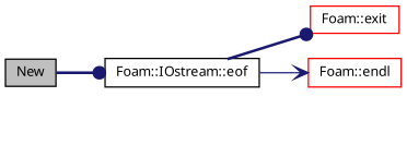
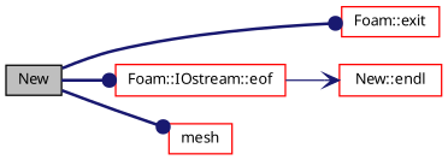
  digraph {
    fontname="Noto Sans"
    rankdir=LR
    node [color=red fontname="Noto Sans" fontsize=10 shape=record]
    edge [arrowhead=dot color=midnightblue fontname="Noto Sans" fontsize=10 labelfontname=FreeSans labelfontsize=10 style=bold]
    n1 [color=black fillcolor=grey75 fontcolor=black height=0.2 label=New style=filled width=0.4]
-   n2 [color=black height=0.2 label="Foam::IOstream::eof" width=0.4]
+   n2 [height=0.2 label="Foam::IOstream::eof" width=0.4]
    n3 [height=0.2 label="Foam::exit" width=0.4]
-   n5 [height=0.2 label="Foam::endl" width=0.4]
+   n4 [height=0.2 label=mesh width=0.4]
+   n5 [height=0.2 label="New::endl" width=0.4]
    n1 -> n2
-   n2 -> n3
+   n1 -> n3
+   n1 -> n4
    n2 -> n5 [arrowhead=vee style=solid]
  }
